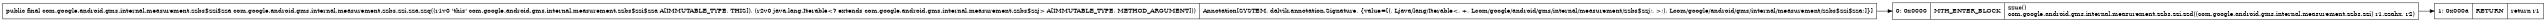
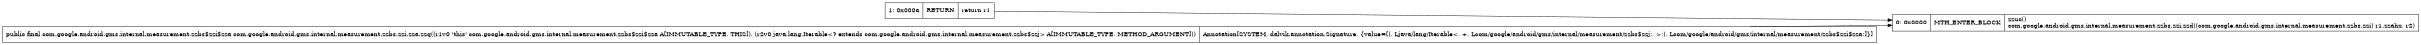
  digraph {
    rankdir=LR
    node [shape=record]
    n1 [label="{0\:\ 0x0000|MTH_ENTER_BLOCK\l|zzuc()\lcom.google.android.gms.internal.measurement.zzbs.zzi.zzd((com.google.android.gms.internal.measurement.zzbs.zzi) r1.zzahx, r2)\l}"]
    n2 [label="{1\:\ 0x000a|RETURN\l|return r1\l}"]
    n3 [label="{public final com.google.android.gms.internal.measurement.zzbs$zzi$zza com.google.android.gms.internal.measurement.zzbs.zzi.zza.zzq((r1v0 'this' com.google.android.gms.internal.measurement.zzbs$zzi$zza A[IMMUTABLE_TYPE, THIS]), (r2v0 java.lang.Iterable\<? extends com.google.android.gms.internal.measurement.zzbs$zzj\> A[IMMUTABLE_TYPE, METHOD_ARGUMENT]))  | Annotation[SYSTEM, dalvik.annotation.Signature, \{value=[(, Ljava\/lang\/Iterable\<, +, Lcom\/google\/android\/gms\/internal\/measurement\/zzbs$zzj;, \>;), Lcom\/google\/android\/gms\/internal\/measurement\/zzbs$zzi$zza;]\}]\l}"]
-   n1 -> n2
+   n2 -> n1
    n3 -> n1
  }
